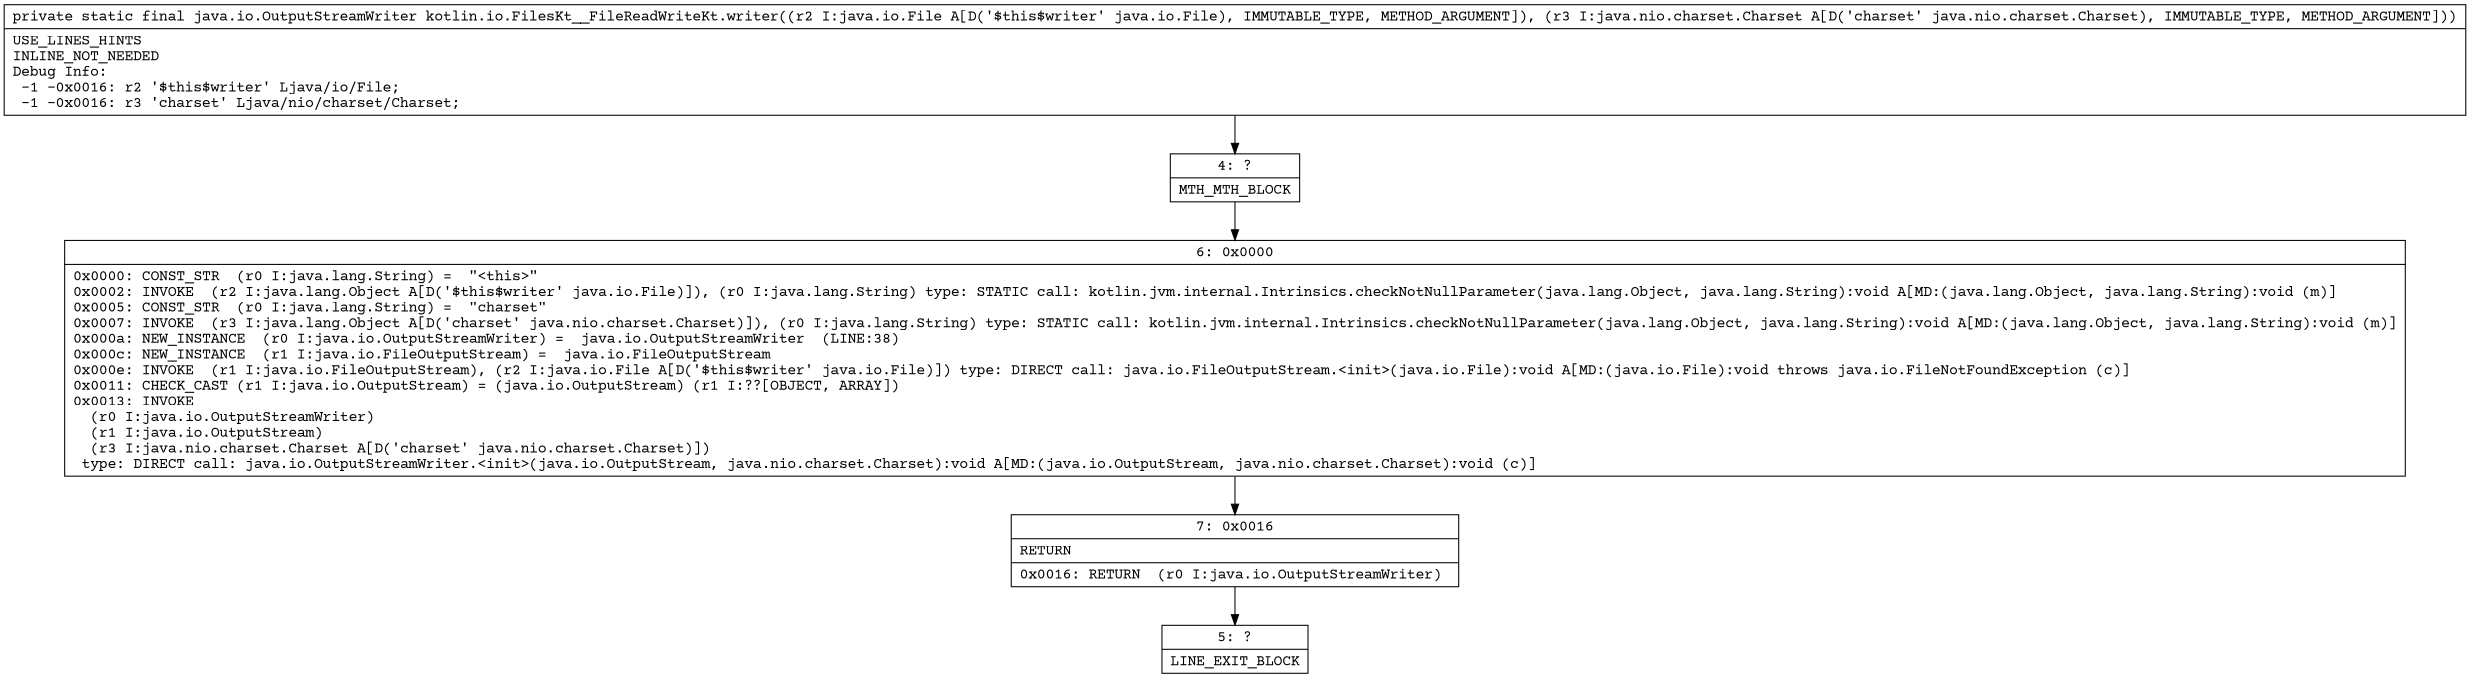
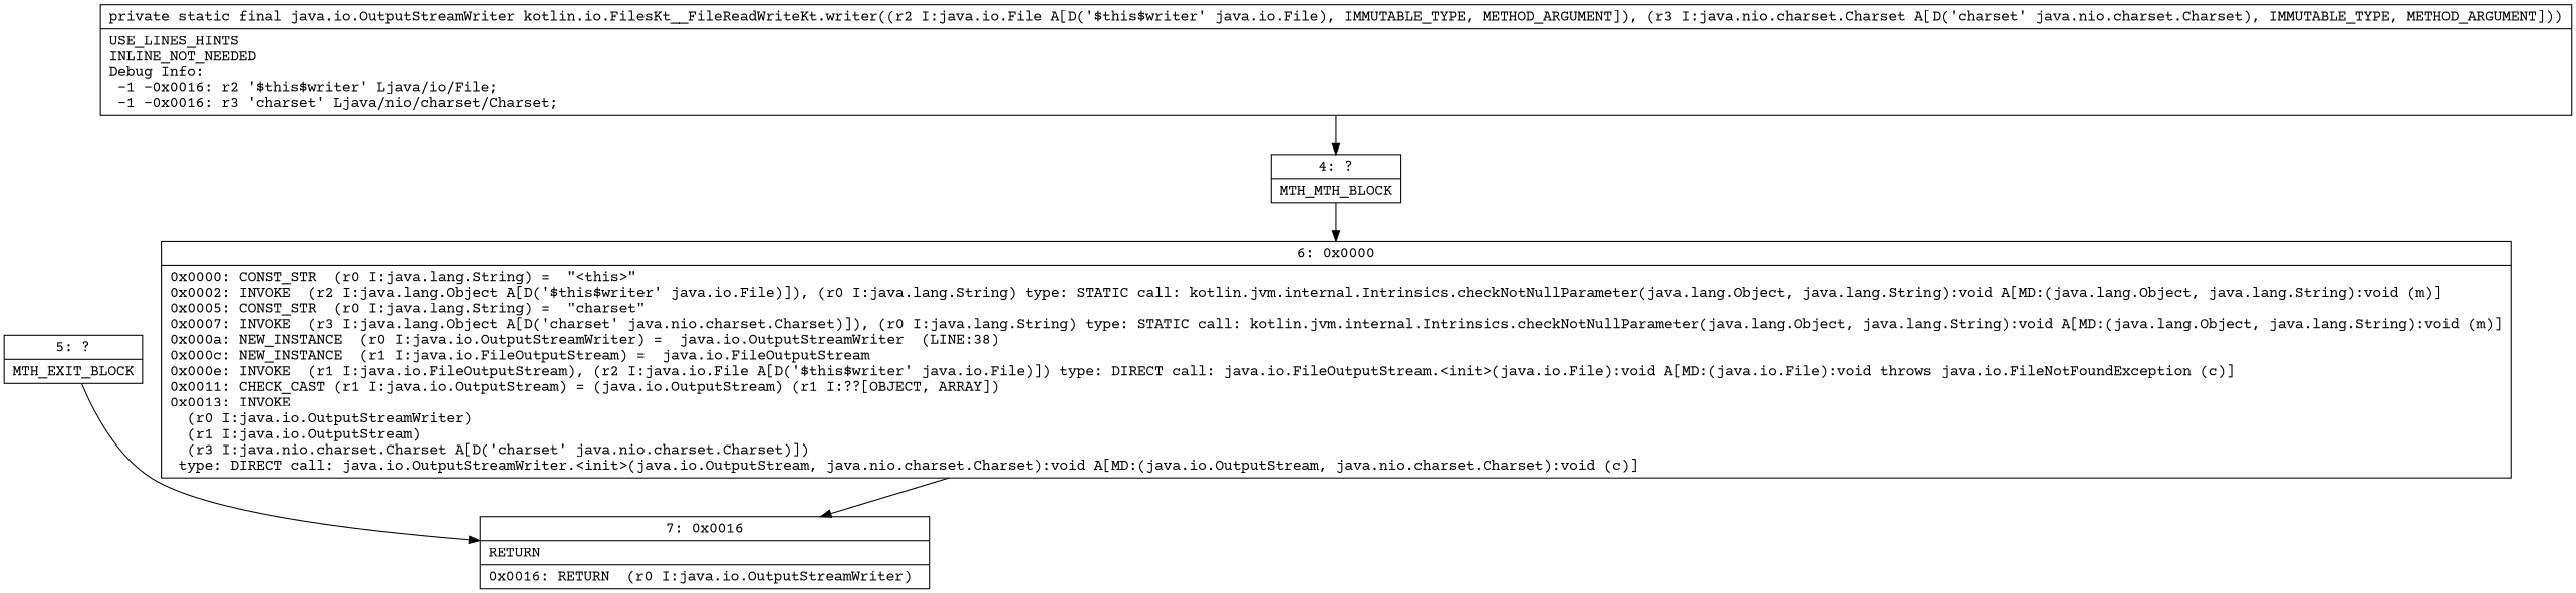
  digraph {
    fontname="Courier Prime"
    node [fontname="Courier Prime" shape=record]
    edge [fontname="Courier Prime"]
    n1 [label="{4\:\ ?|MTH_MTH_BLOCK\l}"]
    n2 [label="{6\:\ 0x0000|0x0000: CONST_STR  (r0 I:java.lang.String) =  \"\<this\>\" \l0x0002: INVOKE  (r2 I:java.lang.Object A[D('$this$writer' java.io.File)]), (r0 I:java.lang.String) type: STATIC call: kotlin.jvm.internal.Intrinsics.checkNotNullParameter(java.lang.Object, java.lang.String):void A[MD:(java.lang.Object, java.lang.String):void (m)]\l0x0005: CONST_STR  (r0 I:java.lang.String) =  \"charset\" \l0x0007: INVOKE  (r3 I:java.lang.Object A[D('charset' java.nio.charset.Charset)]), (r0 I:java.lang.String) type: STATIC call: kotlin.jvm.internal.Intrinsics.checkNotNullParameter(java.lang.Object, java.lang.String):void A[MD:(java.lang.Object, java.lang.String):void (m)]\l0x000a: NEW_INSTANCE  (r0 I:java.io.OutputStreamWriter) =  java.io.OutputStreamWriter  (LINE:38)\l0x000c: NEW_INSTANCE  (r1 I:java.io.FileOutputStream) =  java.io.FileOutputStream \l0x000e: INVOKE  (r1 I:java.io.FileOutputStream), (r2 I:java.io.File A[D('$this$writer' java.io.File)]) type: DIRECT call: java.io.FileOutputStream.\<init\>(java.io.File):void A[MD:(java.io.File):void throws java.io.FileNotFoundException (c)]\l0x0011: CHECK_CAST (r1 I:java.io.OutputStream) = (java.io.OutputStream) (r1 I:??[OBJECT, ARRAY]) \l0x0013: INVOKE  \l  (r0 I:java.io.OutputStreamWriter)\l  (r1 I:java.io.OutputStream)\l  (r3 I:java.nio.charset.Charset A[D('charset' java.nio.charset.Charset)])\l type: DIRECT call: java.io.OutputStreamWriter.\<init\>(java.io.OutputStream, java.nio.charset.Charset):void A[MD:(java.io.OutputStream, java.nio.charset.Charset):void (c)]\l}"]
    n3 [label="{7\:\ 0x0016|RETURN\l|0x0016: RETURN  (r0 I:java.io.OutputStreamWriter) \l}"]
-   n4 [label="{5\:\ ?|LINE_EXIT_BLOCK\l}"]
+   n4 [label="{5\:\ ?|MTH_EXIT_BLOCK\l}"]
    n5 [label="{private static final java.io.OutputStreamWriter kotlin.io.FilesKt__FileReadWriteKt.writer((r2 I:java.io.File A[D('$this$writer' java.io.File), IMMUTABLE_TYPE, METHOD_ARGUMENT]), (r3 I:java.nio.charset.Charset A[D('charset' java.nio.charset.Charset), IMMUTABLE_TYPE, METHOD_ARGUMENT]))  | USE_LINES_HINTS\lINLINE_NOT_NEEDED\lDebug Info:\l  \-1 \-0x0016: r2 '$this$writer' Ljava\/io\/File;\l  \-1 \-0x0016: r3 'charset' Ljava\/nio\/charset\/Charset;\l}"]
    n1 -> n2
    n2 -> n3
-   n3 -> n4
+   n4 -> n3
    n5 -> n1
  }
